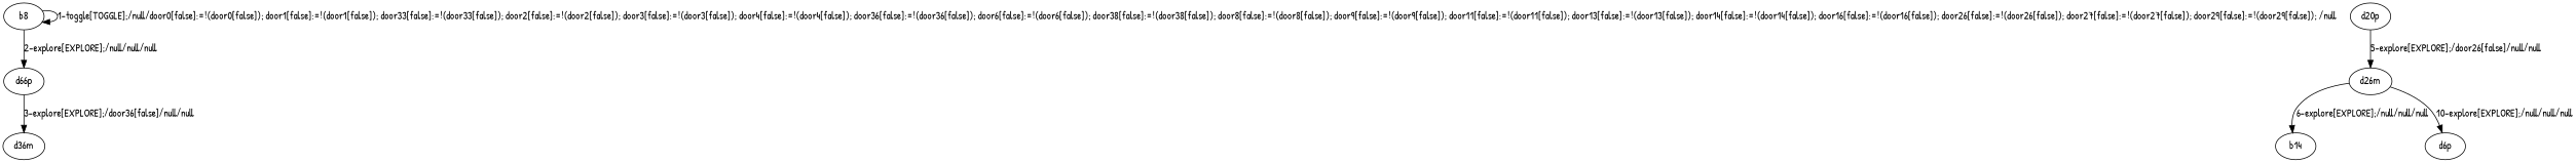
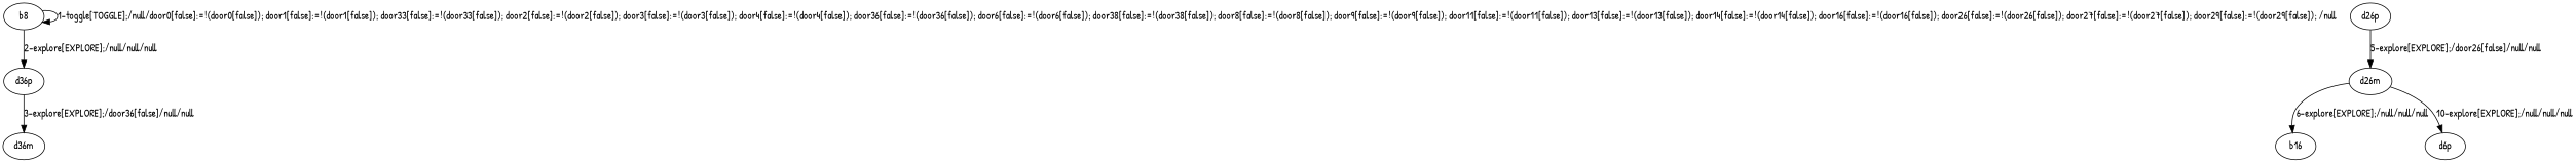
  digraph {
    fontname="Patrick Hand"
    node [fontname="Patrick Hand"]
    edge [fontname="Patrick Hand"]
    n1 [label=b8]
-   d36p [label=d66p]
+   d36p
    d36m
-   d26p [label=d20p]
+   d26p
    d26m
-   b16 [label=b14]
+   b16
    d6p
    n1 -> n1 [label="1-toggle[TOGGLE];/null/door0[false]:=!(door0[false]); door1[false]:=!(door1[false]); door33[false]:=!(door33[false]); door2[false]:=!(door2[false]); door3[false]:=!(door3[false]); door4[false]:=!(door4[false]); door36[false]:=!(door36[false]); door6[false]:=!(door6[false]); door38[false]:=!(door38[false]); door8[false]:=!(door8[false]); door9[false]:=!(door9[false]); door11[false]:=!(door11[false]); door13[false]:=!(door13[false]); door14[false]:=!(door14[false]); door16[false]:=!(door16[false]); door26[false]:=!(door26[false]); door27[false]:=!(door27[false]); door29[false]:=!(door29[false]); /null"]
    n1 -> d36p [label="2-explore[EXPLORE];/null/null/null"]
    d36p -> d36m [label="3-explore[EXPLORE];/door36[false]/null/null"]
    d26p -> d26m [label="5-explore[EXPLORE];/door26[false]/null/null"]
    d26m -> b16 [label="6-explore[EXPLORE];/null/null/null"]
    d26m -> d6p [label="10-explore[EXPLORE];/null/null/null"]
  }
